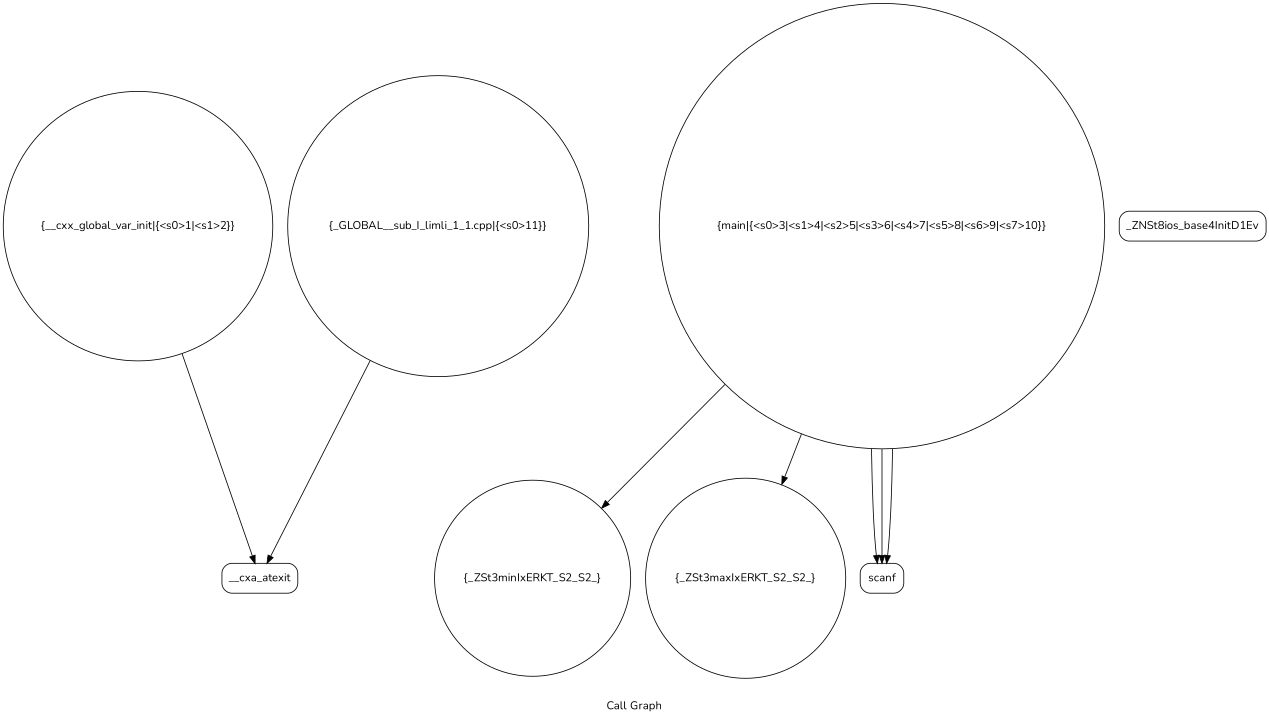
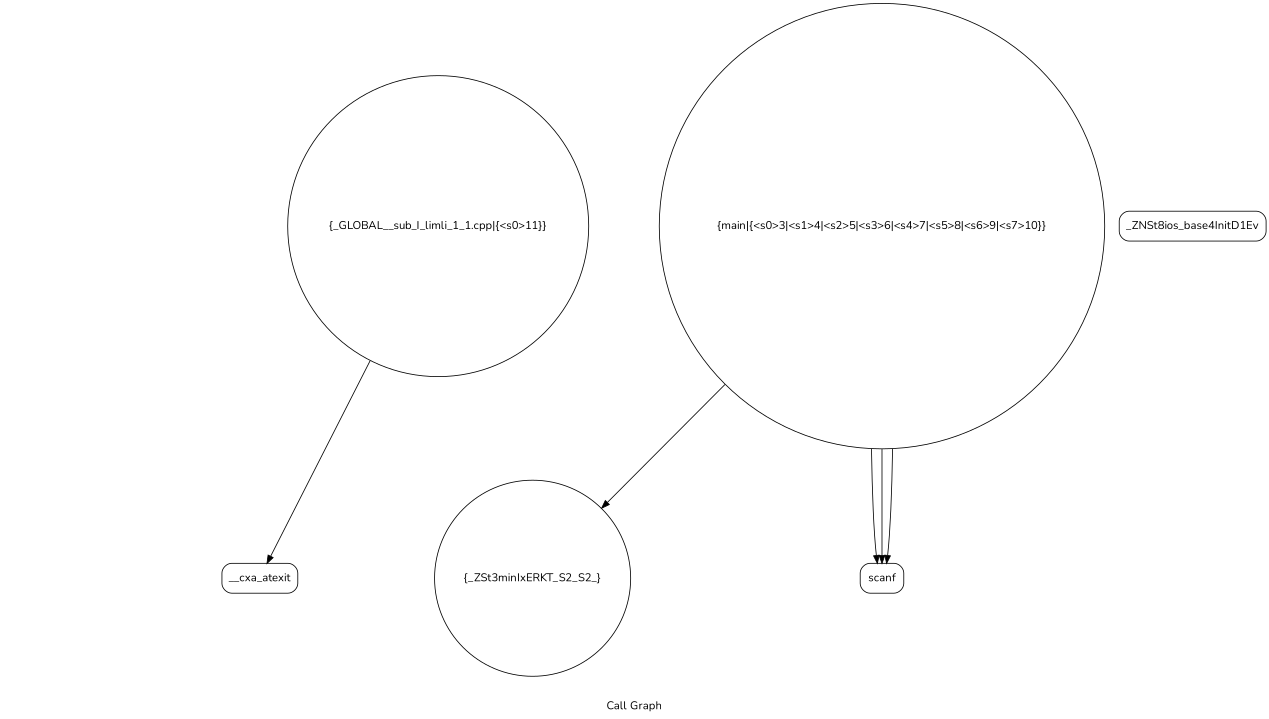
  digraph {
    fontname=Nunito
    label="Call Graph"
    node [fontname=Nunito shape=circle]
    edge [color=black fontname=Nunito]
-   n1 [label="{__cxx_global_var_init|{<s0>1|<s1>2}}"]
    n2 [label="{__cxa_atexit}" shape=Mrecord]
    n3 [label="{_ZSt3minIxERKT_S2_S2_}"]
    n4 [label="{_ZNSt8ios_base4InitD1Ev}" shape=Mrecord]
-   n5 [label="{_ZSt3maxIxERKT_S2_S2_}"]
    n6 [label="{main|{<s0>3|<s1>4|<s2>5|<s3>6|<s4>7|<s5>8|<s6>9|<s7>10}}"]
    n7 [label="{scanf}" shape=Mrecord]
    n8 [label="{_GLOBAL__sub_I_limli_1_1.cpp|{<s0>11}}"]
-   n1 -> n2 [tailport=s1]
    n6 -> n3 [tailport=s5]
-   n6 -> n5 [tailport=s6]
    n6 -> n7 [tailport=s2]
    n6 -> n7 [tailport=s3]
    n6 -> n7 [tailport=s4]
    n8 -> n2 [tailport=s0]
  }
